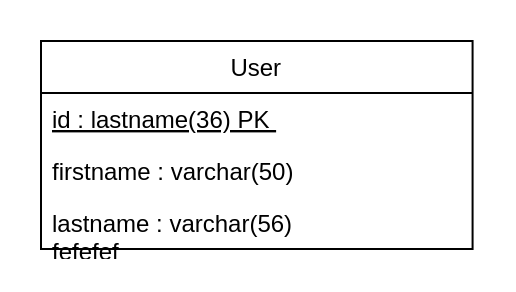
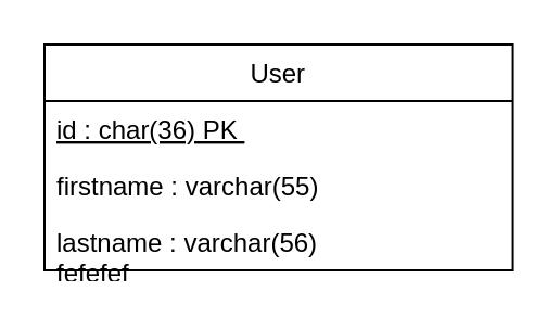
  <mxCell id="0" />
  <mxCell id="1" parent="0" />
  <mxCell id="2" value="User" style="swimlane;fontStyle=0;childLayout=stackLayout;horizontal=1;startSize=26;fillColor=none;horizontalStack=0;resizeParent=1;resizeParentMax=0;resizeLast=0;collapsible=1;marginBottom=0;rounded=0;" vertex="1" parent="1"><mxGeometry x="20" y="20" width="215.79" height="104" as="geometry" /></mxCell>
- <mxCell id="3" value="id : lastname(36) PK " style="text;strokeColor=none;fillColor=none;align=left;verticalAlign=top;spacingLeft=4;spacingRight=4;overflow=hidden;rotatable=0;points=[[0,0.5],[1,0.5]];portConstraint=eastwest;fontStyle=4" vertex="1" parent="2"><mxGeometry y="26" width="215.79" height="26" as="geometry" /></mxCell>
- <mxCell id="4" value="firstname : varchar(50)&#10;" style="text;strokeColor=none;fillColor=none;align=left;verticalAlign=top;spacingLeft=4;spacingRight=4;overflow=hidden;rotatable=0;points=[[0,0.5],[1,0.5]];portConstraint=eastwest;" vertex="1" parent="2"><mxGeometry y="52" width="215.79" height="26" as="geometry" /></mxCell>
+ <mxCell id="3" value="id : char(36) PK " style="text;strokeColor=none;fillColor=none;align=left;verticalAlign=top;spacingLeft=4;spacingRight=4;overflow=hidden;rotatable=0;points=[[0,0.5],[1,0.5]];portConstraint=eastwest;fontStyle=4" vertex="1" parent="2"><mxGeometry y="26" width="215.79" height="26" as="geometry" /></mxCell>
+ <mxCell id="4" value="firstname : varchar(55)&#10;" style="text;strokeColor=none;fillColor=none;align=left;verticalAlign=top;spacingLeft=4;spacingRight=4;overflow=hidden;rotatable=0;points=[[0,0.5],[1,0.5]];portConstraint=eastwest;" vertex="1" parent="2"><mxGeometry y="52" width="215.79" height="26" as="geometry" /></mxCell>
  <mxCell id="5" value="lastname : varchar(56)&#10;fefefef" style="text;strokeColor=none;fillColor=none;align=left;verticalAlign=top;spacingLeft=4;spacingRight=4;overflow=hidden;rotatable=0;points=[[0,0.5],[1,0.5]];portConstraint=eastwest;" vertex="1" parent="2"><mxGeometry y="78" width="215.79" height="26" as="geometry" /></mxCell>
